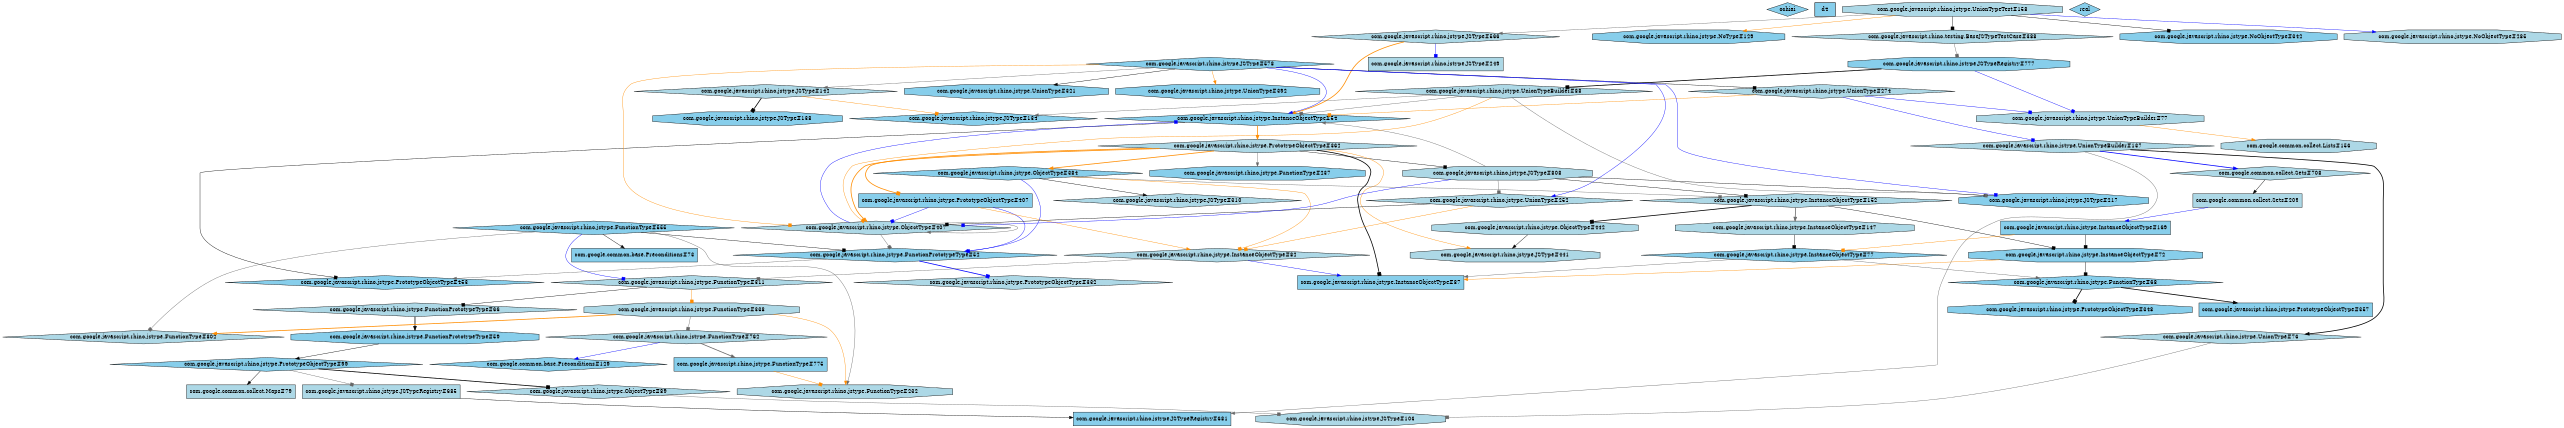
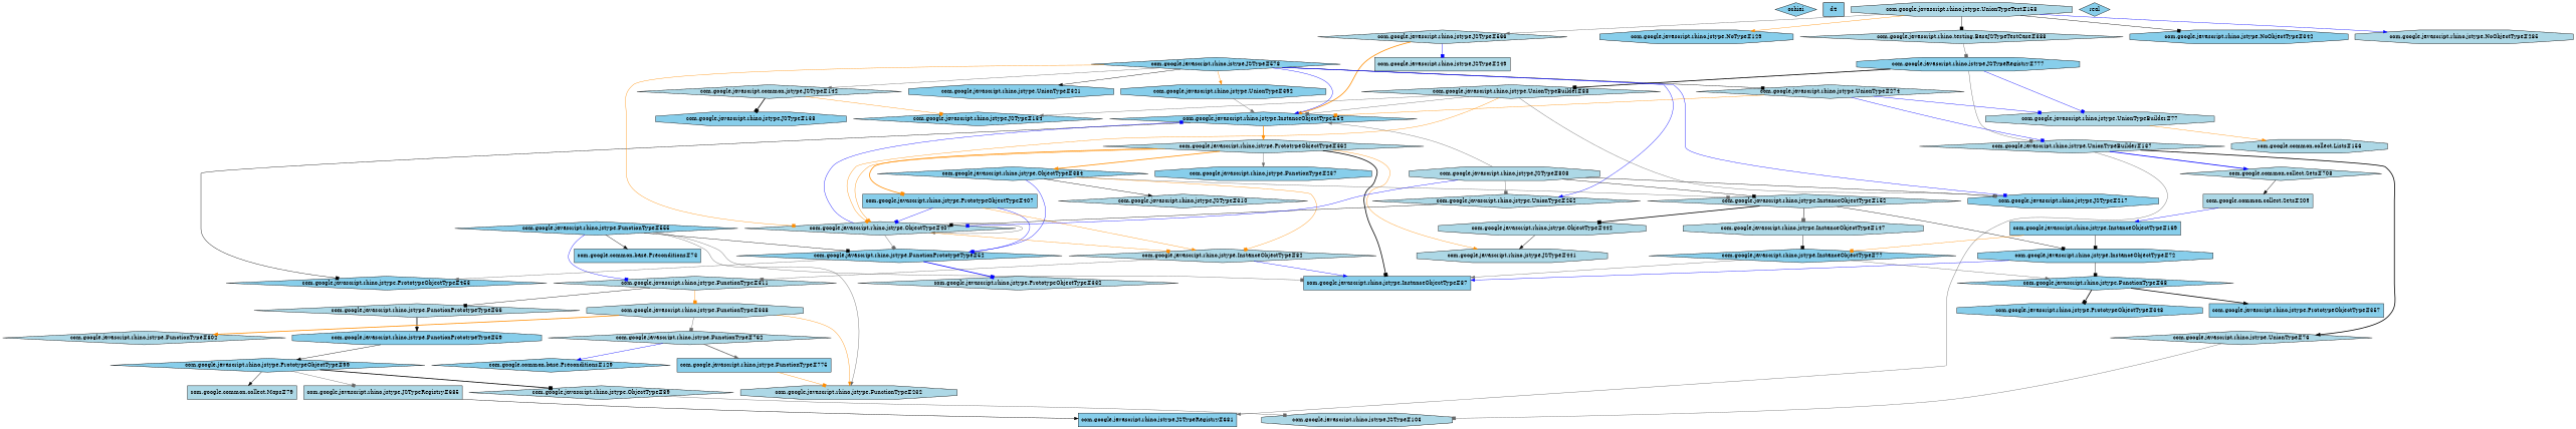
  digraph {
    node [fillcolor=lightblue shape=diamond style=filled]
    edge [arrowhead=box color=black]
    ochiai [fillcolor=skyblue style="striped,filled"]
    d4 [fillcolor=skyblue shape=box style="striped,filled"]
    "com.google.javascript.rhino.jstype.UnionType#274" [style="striped,filled"]
    "com.google.javascript.rhino.jstype.UnionTypeBuilder#77" [shape=octagon]
    "com.google.javascript.rhino.jstype.UnionTypeBuilder#137"
    "com.google.javascript.rhino.jstype.InstanceObjectType#54" [fillcolor=skyblue]
    "com.google.common.collect.Lists#156" [shape=octagon]
    "com.google.javascript.rhino.jstype.JSTypeRegistry#681" [fillcolor=skyblue shape=box]
    "com.google.javascript.rhino.jstype.UnionType#76"
    "com.google.common.collect.Sets#708"
    "com.google.javascript.rhino.jstype.PrototypeObjectType#453" [fillcolor=skyblue]
    "com.google.javascript.rhino.jstype.PrototypeObjectType#362"
    "com.google.javascript.rhino.jstype.UnionTypeTest#158" [shape=octagon style="striped,filled"]
    "com.google.javascript.rhino.testing.BaseJSTypeTestCase#388"
    "com.google.javascript.rhino.jstype.NoType#129" [fillcolor=skyblue shape=octagon]
    "com.google.javascript.rhino.jstype.JSType#566"
    "com.google.javascript.rhino.jstype.NoObjectType#342" [fillcolor=skyblue shape=octagon]
    "com.google.javascript.rhino.jstype.NoObjectType#285" [shape=octagon]
    "com.google.javascript.rhino.jstype.JSTypeRegistry#777" [fillcolor=skyblue shape=octagon]
    "com.google.javascript.rhino.jstype.JSType#249" [shape=box]
    real [fillcolor=skyblue style="striped,filled"]
    "com.google.javascript.rhino.jstype.FunctionType#555" [fillcolor=skyblue]
    "com.google.javascript.rhino.jstype.FunctionPrototypeType#52" [fillcolor=skyblue]
    "com.google.javascript.rhino.jstype.InstanceObjectType#87" [fillcolor=skyblue shape=box]
    "com.google.javascript.rhino.jstype.FunctionType#311"
    "com.google.common.base.Preconditions#73" [fillcolor=skyblue shape=box]
    "com.google.javascript.rhino.jstype.FunctionType#232" [shape=octagon]
    "com.google.javascript.rhino.jstype.PrototypeObjectType#332"
    "com.google.javascript.rhino.jstype.FunctionPrototypeType#66"
    "com.google.javascript.rhino.jstype.FunctionType#338" [shape=octagon]
    "com.google.javascript.rhino.jstype.ObjectType#407"
    "com.google.javascript.rhino.jstype.InstanceObjectType#82"
    "com.google.javascript.rhino.jstype.PrototypeObjectType#407" [fillcolor=skyblue shape=box]
    "com.google.javascript.rhino.jstype.ObjectType#384" [fillcolor=skyblue]
    "com.google.javascript.rhino.jstype.JSType#310"
    "com.google.javascript.rhino.jstype.InstanceObjectType#152"
    "com.google.javascript.rhino.jstype.InstanceObjectType#72" [fillcolor=skyblue shape=octagon]
    "com.google.javascript.rhino.jstype.InstanceObjectType#147" [shape=octagon]
    "com.google.javascript.rhino.jstype.ObjectType#442" [shape=octagon]
    "com.google.javascript.rhino.jstype.JSType#578" [fillcolor=skyblue]
    "com.google.javascript.rhino.jstype.UnionType#321" [fillcolor=skyblue shape=octagon]
    "com.google.javascript.rhino.jstype.UnionType#252"
-   "com.google.javascript.rhino.jstype.JSType#142"
+   "com.google.javascript.rhino.jstype.JSType#142" [label="com.google.javascript.common.jstype.JSType#142"]
    "com.google.javascript.rhino.jstype.JSType#217" [fillcolor=skyblue shape=octagon]
    "com.google.javascript.rhino.jstype.UnionType#392" [fillcolor=skyblue shape=octagon]
    "com.google.javascript.rhino.jstype.JSType#138" [fillcolor=skyblue shape=octagon]
    "com.google.javascript.rhino.jstype.JSType#134" [fillcolor=skyblue]
    "com.google.javascript.rhino.jstype.JSType#808" [shape=octagon]
    "com.google.javascript.rhino.jstype.FunctionType#237" [fillcolor=skyblue shape=octagon]
    "com.google.javascript.rhino.jstype.JSType#441" [shape=octagon]
    "com.google.javascript.rhino.jstype.FunctionPrototypeType#59" [fillcolor=skyblue shape=octagon]
    "com.google.javascript.rhino.jstype.PrototypeObjectType#99" [fillcolor=skyblue]
    "com.google.javascript.rhino.jstype.JSTypeRegistry#685" [shape=box]
    "com.google.javascript.rhino.jstype.ObjectType#89"
    "com.google.common.collect.Maps#79" [shape=box]
    "com.google.javascript.rhino.jstype.FunctionType#68" [fillcolor=skyblue]
    "com.google.javascript.rhino.jstype.PrototypeObjectType#348" [fillcolor=skyblue shape=octagon]
    "com.google.javascript.rhino.jstype.PrototypeObjectType#357" [fillcolor=skyblue shape=box]
    "com.google.javascript.rhino.jstype.InstanceObjectType#77" [fillcolor=skyblue]
    "com.google.javascript.rhino.jstype.FunctionType#762"
    "com.google.javascript.rhino.jstype.FunctionType#802"
    "com.google.javascript.rhino.jstype.FunctionType#775" [fillcolor=skyblue shape=box]
    "com.google.common.base.Preconditions#129" [fillcolor=skyblue]
    "com.google.javascript.rhino.jstype.UnionTypeBuilder#88"
    "com.google.javascript.rhino.jstype.JSType#106" [shape=octagon]
    "com.google.common.collect.Sets#209" [shape=box]
    "com.google.javascript.rhino.jstype.InstanceObjectType#169" [fillcolor=skyblue shape=box]
    "com.google.javascript.rhino.jstype.UnionType#274" -> "com.google.javascript.rhino.jstype.UnionTypeBuilder#77" [color=blue]
    "com.google.javascript.rhino.jstype.UnionType#274" -> "com.google.javascript.rhino.jstype.UnionTypeBuilder#137" [color=blue]
    "com.google.javascript.rhino.jstype.UnionType#274" -> "com.google.javascript.rhino.jstype.InstanceObjectType#54" [color=darkorange]
    "com.google.javascript.rhino.jstype.UnionTypeBuilder#77" -> "com.google.common.collect.Lists#156" [arrowhead=normal color=darkorange]
    "com.google.javascript.rhino.jstype.UnionTypeBuilder#137" -> "com.google.javascript.rhino.jstype.JSTypeRegistry#681" [arrowhead=normal color=gray40]
    "com.google.javascript.rhino.jstype.UnionTypeBuilder#137" -> "com.google.javascript.rhino.jstype.UnionType#76" [arrowhead=normal style=bold]
    "com.google.javascript.rhino.jstype.UnionTypeBuilder#137" -> "com.google.common.collect.Sets#708" [arrowhead=normal color=blue style=bold]
    "com.google.javascript.rhino.jstype.InstanceObjectType#54" -> "com.google.javascript.rhino.jstype.PrototypeObjectType#453"
    "com.google.javascript.rhino.jstype.InstanceObjectType#54" -> "com.google.javascript.rhino.jstype.PrototypeObjectType#362" [arrowhead=normal color=darkorange style=bold]
    "com.google.javascript.rhino.jstype.UnionType#76" -> "com.google.javascript.rhino.jstype.JSType#106" [color=gray40]
    "com.google.common.collect.Sets#708" -> "com.google.common.collect.Sets#209" [arrowhead=normal]
    "com.google.javascript.rhino.jstype.PrototypeObjectType#362" -> "com.google.javascript.rhino.jstype.InstanceObjectType#87" [style=bold]
-   "com.google.javascript.rhino.jstype.PrototypeObjectType#362" -> "com.google.javascript.rhino.jstype.ObjectType#407" [arrowhead=normal color=darkorange style=bold]
+   "com.google.javascript.rhino.jstype.PrototypeObjectType#362" -> "com.google.javascript.rhino.jstype.ObjectType#407" [arrowhead=normal color=darkorange]
    "com.google.javascript.rhino.jstype.PrototypeObjectType#362" -> "com.google.javascript.rhino.jstype.PrototypeObjectType#407" [color=darkorange style=bold]
    "com.google.javascript.rhino.jstype.PrototypeObjectType#362" -> "com.google.javascript.rhino.jstype.ObjectType#384" [arrowhead=normal color=darkorange style=bold]
-   "com.google.javascript.rhino.jstype.PrototypeObjectType#362" -> "com.google.javascript.rhino.jstype.JSType#808"
    "com.google.javascript.rhino.jstype.PrototypeObjectType#362" -> "com.google.javascript.rhino.jstype.FunctionType#237" [arrowhead=normal color=gray40]
    "com.google.javascript.rhino.jstype.PrototypeObjectType#362" -> "com.google.javascript.rhino.jstype.JSType#441" [arrowhead=normal color=darkorange]
    "com.google.javascript.rhino.jstype.UnionTypeTest#158" -> "com.google.javascript.rhino.testing.BaseJSTypeTestCase#388"
    "com.google.javascript.rhino.jstype.UnionTypeTest#158" -> "com.google.javascript.rhino.jstype.NoType#129" [arrowhead=normal color=darkorange]
    "com.google.javascript.rhino.jstype.UnionTypeTest#158" -> "com.google.javascript.rhino.jstype.JSType#566" [arrowhead=normal color=gray40]
    "com.google.javascript.rhino.jstype.UnionTypeTest#158" -> "com.google.javascript.rhino.jstype.NoObjectType#342"
    "com.google.javascript.rhino.jstype.UnionTypeTest#158" -> "com.google.javascript.rhino.jstype.NoObjectType#285" [arrowhead=normal color=blue]
    "com.google.javascript.rhino.testing.BaseJSTypeTestCase#388" -> "com.google.javascript.rhino.jstype.JSTypeRegistry#777" [color=gray40]
    "com.google.javascript.rhino.jstype.JSType#566" -> "com.google.javascript.rhino.jstype.InstanceObjectType#54" [arrowhead=normal color=darkorange style=bold]
    "com.google.javascript.rhino.jstype.JSType#566" -> "com.google.javascript.rhino.jstype.JSType#249" [color=blue]
    "com.google.javascript.rhino.jstype.JSTypeRegistry#777" -> "com.google.javascript.rhino.jstype.UnionTypeBuilder#77" [color=blue]
+   "com.google.javascript.rhino.jstype.JSTypeRegistry#777" -> "com.google.javascript.rhino.jstype.UnionTypeBuilder#137" [color=gray40]
    "com.google.javascript.rhino.jstype.JSTypeRegistry#777" -> "com.google.javascript.rhino.jstype.UnionTypeBuilder#88" [style=bold]
    "com.google.javascript.rhino.jstype.FunctionType#555" -> "com.google.javascript.rhino.jstype.FunctionPrototypeType#52"
-   "com.google.javascript.rhino.jstype.FunctionType#555" -> "com.google.javascript.rhino.jstype.FunctionType#802" [color=gray40]
+   "com.google.javascript.rhino.jstype.FunctionType#555" -> "com.google.javascript.rhino.jstype.InstanceObjectType#87" [color=gray40]
    "com.google.javascript.rhino.jstype.FunctionType#555" -> "com.google.javascript.rhino.jstype.FunctionType#311" [color=blue]
    "com.google.javascript.rhino.jstype.FunctionType#555" -> "com.google.common.base.Preconditions#73" [arrowhead=normal]
    "com.google.javascript.rhino.jstype.FunctionType#555" -> "com.google.javascript.rhino.jstype.FunctionType#232" [arrowhead=normal color=gray40]
    "com.google.javascript.rhino.jstype.FunctionPrototypeType#52" -> "com.google.javascript.rhino.jstype.PrototypeObjectType#453" [arrowhead=normal color=gray40]
    "com.google.javascript.rhino.jstype.FunctionPrototypeType#52" -> "com.google.javascript.rhino.jstype.PrototypeObjectType#332" [color=blue style=bold]
    "com.google.javascript.rhino.jstype.FunctionType#311" -> "com.google.javascript.rhino.jstype.FunctionPrototypeType#66"
    "com.google.javascript.rhino.jstype.FunctionType#311" -> "com.google.javascript.rhino.jstype.FunctionType#338" [color=darkorange]
    "com.google.javascript.rhino.jstype.FunctionPrototypeType#66" -> "com.google.javascript.rhino.jstype.FunctionPrototypeType#59" [arrowhead=normal style=bold]
    "com.google.javascript.rhino.jstype.FunctionType#338" -> "com.google.javascript.rhino.jstype.FunctionType#232" [arrowhead=normal color=darkorange]
    "com.google.javascript.rhino.jstype.FunctionType#338" -> "com.google.javascript.rhino.jstype.FunctionType#762" [color=gray40]
    "com.google.javascript.rhino.jstype.FunctionType#338" -> "com.google.javascript.rhino.jstype.FunctionType#802" [arrowhead=normal color=darkorange style=bold]
    "com.google.javascript.rhino.jstype.ObjectType#407" -> "com.google.javascript.rhino.jstype.InstanceObjectType#54" [color=blue]
    "com.google.javascript.rhino.jstype.ObjectType#407" -> "com.google.javascript.rhino.jstype.FunctionPrototypeType#52" [color=gray40]
    "com.google.javascript.rhino.jstype.ObjectType#407" -> "com.google.javascript.rhino.jstype.ObjectType#407" [arrowhead=normal color=gray40]
-   "com.google.javascript.rhino.jstype.UnionType#252" -> "com.google.javascript.rhino.jstype.InstanceObjectType#82" [color=darkorange]
+   "com.google.javascript.rhino.jstype.ObjectType#407" -> "com.google.javascript.rhino.jstype.InstanceObjectType#82" [color=darkorange]
    "com.google.javascript.rhino.jstype.InstanceObjectType#82" -> "com.google.javascript.rhino.jstype.InstanceObjectType#87" [arrowhead=normal color=blue]
    "com.google.javascript.rhino.jstype.InstanceObjectType#82" -> "com.google.javascript.rhino.jstype.FunctionType#311" [color=gray40]
    "com.google.javascript.rhino.jstype.PrototypeObjectType#407" -> "com.google.javascript.rhino.jstype.FunctionPrototypeType#52" [color=blue]
    "com.google.javascript.rhino.jstype.PrototypeObjectType#407" -> "com.google.javascript.rhino.jstype.ObjectType#407" [color=blue]
    "com.google.javascript.rhino.jstype.PrototypeObjectType#407" -> "com.google.javascript.rhino.jstype.InstanceObjectType#82" [arrowhead=normal color=darkorange]
    "com.google.javascript.rhino.jstype.ObjectType#384" -> "com.google.javascript.rhino.jstype.FunctionPrototypeType#52" [arrowhead=normal color=blue]
    "com.google.javascript.rhino.jstype.ObjectType#384" -> "com.google.javascript.rhino.jstype.InstanceObjectType#82" [color=darkorange]
    "com.google.javascript.rhino.jstype.ObjectType#384" -> "com.google.javascript.rhino.jstype.JSType#310" [arrowhead=normal]
    "com.google.javascript.rhino.jstype.ObjectType#384" -> "com.google.javascript.rhino.jstype.InstanceObjectType#152" [color=gray40]
    "com.google.javascript.rhino.jstype.InstanceObjectType#152" -> "com.google.javascript.rhino.jstype.InstanceObjectType#72"
-   "com.google.javascript.rhino.jstype.InstanceObjectType#152" -> "com.google.javascript.rhino.jstype.InstanceObjectType#147" [arrowhead=normal color=gray40 style=bold]
+   "com.google.javascript.rhino.jstype.InstanceObjectType#152" -> "com.google.javascript.rhino.jstype.InstanceObjectType#147" [color=gray40 style=bold]
    "com.google.javascript.rhino.jstype.InstanceObjectType#152" -> "com.google.javascript.rhino.jstype.ObjectType#442" [style=bold]
-   "com.google.javascript.rhino.jstype.InstanceObjectType#72" -> "com.google.javascript.rhino.jstype.InstanceObjectType#87" [arrowhead=normal color=darkorange]
+   "com.google.javascript.rhino.jstype.InstanceObjectType#72" -> "com.google.javascript.rhino.jstype.InstanceObjectType#87" [arrowhead=normal color=blue]
    "com.google.javascript.rhino.jstype.InstanceObjectType#72" -> "com.google.javascript.rhino.jstype.FunctionType#68"
    "com.google.javascript.rhino.jstype.InstanceObjectType#147" -> "com.google.javascript.rhino.jstype.InstanceObjectType#77"
    "com.google.javascript.rhino.jstype.ObjectType#442" -> "com.google.javascript.rhino.jstype.JSType#441" [arrowhead=normal]
    "com.google.javascript.rhino.jstype.JSType#578" -> "com.google.javascript.rhino.jstype.UnionType#274"
    "com.google.javascript.rhino.jstype.JSType#578" -> "com.google.javascript.rhino.jstype.InstanceObjectType#54" [arrowhead=normal color=blue]
    "com.google.javascript.rhino.jstype.JSType#578" -> "com.google.javascript.rhino.jstype.ObjectType#407" [color=darkorange]
    "com.google.javascript.rhino.jstype.JSType#578" -> "com.google.javascript.rhino.jstype.UnionType#321" [arrowhead=normal]
    "com.google.javascript.rhino.jstype.JSType#578" -> "com.google.javascript.rhino.jstype.UnionType#252" [arrowhead=normal color=blue]
    "com.google.javascript.rhino.jstype.JSType#578" -> "com.google.javascript.rhino.jstype.JSType#142" [arrowhead=normal color=gray40]
    "com.google.javascript.rhino.jstype.JSType#578" -> "com.google.javascript.rhino.jstype.JSType#217" [color=blue]
    "com.google.javascript.rhino.jstype.JSType#578" -> "com.google.javascript.rhino.jstype.UnionType#392" [arrowhead=normal color=darkorange]
    "com.google.javascript.rhino.jstype.UnionType#252" -> "com.google.javascript.rhino.jstype.ObjectType#407"
    "com.google.javascript.rhino.jstype.JSType#142" -> "com.google.javascript.rhino.jstype.JSType#138" [style=bold]
    "com.google.javascript.rhino.jstype.JSType#142" -> "com.google.javascript.rhino.jstype.JSType#134" [color=darkorange]
+   "com.google.javascript.rhino.jstype.UnionType#392" -> "com.google.javascript.rhino.jstype.InstanceObjectType#54" [arrowhead=normal color=gray40]
    "com.google.javascript.rhino.jstype.JSType#808" -> "com.google.javascript.rhino.jstype.InstanceObjectType#54" [arrowhead=normal color=gray40]
    "com.google.javascript.rhino.jstype.JSType#808" -> "com.google.javascript.rhino.jstype.ObjectType#407" [color=blue]
    "com.google.javascript.rhino.jstype.JSType#808" -> "com.google.javascript.rhino.jstype.InstanceObjectType#152"
    "com.google.javascript.rhino.jstype.JSType#808" -> "com.google.javascript.rhino.jstype.UnionType#252" [color=gray40]
    "com.google.javascript.rhino.jstype.JSType#808" -> "com.google.javascript.rhino.jstype.JSType#217" [arrowhead=normal]
    "com.google.javascript.rhino.jstype.FunctionPrototypeType#59" -> "com.google.javascript.rhino.jstype.PrototypeObjectType#99" [arrowhead=normal]
    "com.google.javascript.rhino.jstype.PrototypeObjectType#99" -> "com.google.javascript.rhino.jstype.JSTypeRegistry#685" [color=gray40]
    "com.google.javascript.rhino.jstype.PrototypeObjectType#99" -> "com.google.javascript.rhino.jstype.ObjectType#89" [style=bold]
    "com.google.javascript.rhino.jstype.PrototypeObjectType#99" -> "com.google.common.collect.Maps#79" [arrowhead=normal]
    "com.google.javascript.rhino.jstype.JSTypeRegistry#685" -> "com.google.javascript.rhino.jstype.JSTypeRegistry#681" [arrowhead=normal]
    "com.google.javascript.rhino.jstype.ObjectType#89" -> "com.google.javascript.rhino.jstype.JSType#106" [color=gray40]
    "com.google.javascript.rhino.jstype.FunctionType#68" -> "com.google.javascript.rhino.jstype.PrototypeObjectType#348" [style=bold]
    "com.google.javascript.rhino.jstype.FunctionType#68" -> "com.google.javascript.rhino.jstype.PrototypeObjectType#357" [arrowhead=normal style=bold]
    "com.google.javascript.rhino.jstype.InstanceObjectType#77" -> "com.google.javascript.rhino.jstype.InstanceObjectType#87" [arrowhead=normal color=gray40]
    "com.google.javascript.rhino.jstype.InstanceObjectType#77" -> "com.google.javascript.rhino.jstype.FunctionType#68" [arrowhead=normal color=gray40]
    "com.google.javascript.rhino.jstype.FunctionType#762" -> "com.google.javascript.rhino.jstype.FunctionType#775" [arrowhead=normal color=gray40 style=bold]
    "com.google.javascript.rhino.jstype.FunctionType#762" -> "com.google.common.base.Preconditions#129" [arrowhead=normal color=blue]
    "com.google.javascript.rhino.jstype.FunctionType#775" -> "com.google.javascript.rhino.jstype.FunctionType#232" [color=darkorange]
    "com.google.javascript.rhino.jstype.UnionTypeBuilder#88" -> "com.google.javascript.rhino.jstype.InstanceObjectType#54" [color=gray40]
    "com.google.javascript.rhino.jstype.UnionTypeBuilder#88" -> "com.google.javascript.rhino.jstype.ObjectType#407" [color=darkorange]
    "com.google.javascript.rhino.jstype.UnionTypeBuilder#88" -> "com.google.javascript.rhino.jstype.JSType#217" [color=gray40]
    "com.google.javascript.rhino.jstype.UnionTypeBuilder#88" -> "com.google.javascript.rhino.jstype.JSType#134" [arrowhead=normal color=gray40]
    "com.google.common.collect.Sets#209" -> "com.google.javascript.rhino.jstype.InstanceObjectType#169" [arrowhead=normal color=blue]
    "com.google.javascript.rhino.jstype.InstanceObjectType#169" -> "com.google.javascript.rhino.jstype.InstanceObjectType#72"
    "com.google.javascript.rhino.jstype.InstanceObjectType#169" -> "com.google.javascript.rhino.jstype.InstanceObjectType#77" [color=darkorange]
  }
